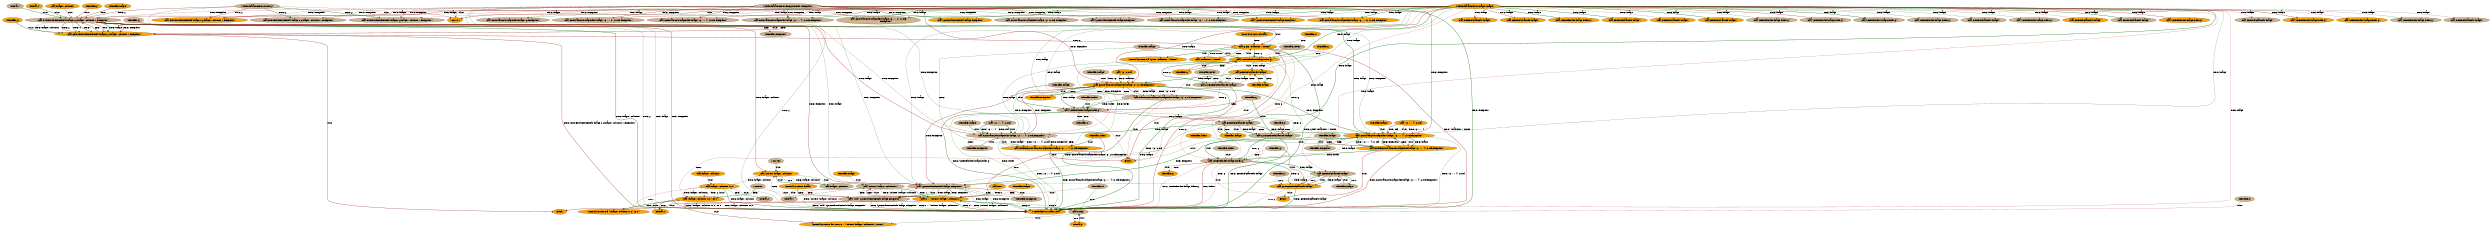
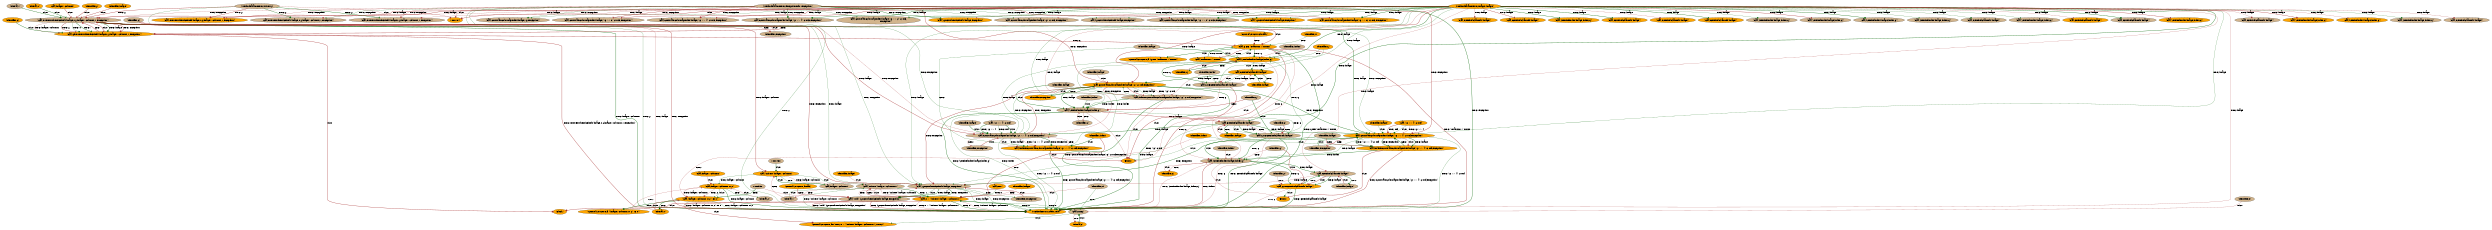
  digraph {
    node [fillcolor=tan style=filled]
    edge [arrowhead=tee color=darkgreen style=bold]
    n1 [label="(Call,QueueAuthenticPixels(image,0,y,image->columns,1,exception))"]
    n2 [fillcolor=orange label="(Call,q=QueueAuthenticPixels(image,0,y,image->columns,1,exception))"]
    n3 [label="(Call,SyncAuthenticPixels(image,exception))"]
    n4 [label="(Call,ConstrainColormapIndex(image,(*p >> 4) & 0xf,exception))"]
    n5 [fillcolor=orange label="(Call,ConstrainColormapIndex(image,(*p >> 4) & 0xf,exception))"]
    n6 [fillcolor=orange label="(Call,(ssize_t) image->columns)"]
    n7 [label="(Identifier,exception)"]
    n8 [fillcolor=orange label="(MethodReturn,static void)"]
    n9 [fillcolor=orange label="(Call,q == (Quantum *) NULL)"]
    n10 [fillcolor=orange label="(Block,)"]
    n11 [label="(Call,(void) SyncAuthenticPixels(image,exception))"]
    n12 [label="(Identifier,exception)"]
    n13 [fillcolor=orange label="(Call,SetPixelIndex(image,index,q))"]
    n14 [fillcolor=orange label="(Call,ConstrainColormapIndex(image,(*p) & 0xf,exception))"]
    n15 [fillcolor=orange label="(Call,index=ConstrainColormapIndex(image,(*p >> 4) & 0xf,exception))"]
    n16 [label="(Identifier,exception)"]
    n17 [label="(Call,SetPixelIndex(image,index,q))"]
    n18 [fillcolor=orange label="(Call,index=ConstrainColormapIndex(image,(*p >> 4) & 0xf,exception))"]
    n19 [label="(Identifier,exception)"]
    n20 [label="(Call,(ssize_t) image->columns-1)"]
    n21 [fillcolor=orange label="(Call,image->columns % 2)"]
    n22 [label="(Call,image->columns)"]
    n23 [fillcolor=orange label="(MethodParameterIn,Image *image)"]
    n24 [label="(Call,SetPixelIndex(image,index,q))"]
    n25 [label="(Call,GetPixelChannels(image))"]
    n26 [label="(Call,GetPixelChannels(image))"]
    n27 [fillcolor=orange label="(Call,GetPixelChannels(image))"]
    n28 [label="(Call,GetPixelChannels(image))"]
    n29 [fillcolor=orange label="(Call,SyncAuthenticPixels(image,exception))"]
    n30 [label="(Call,SyncAuthenticPixels(image,exception))"]
    n31 [label="(Call,ConstrainColormapIndex(image,*p,exception))"]
    n32 [fillcolor=orange label="(Call,SetPixelIndex(image,index,q))"]
    n33 [fillcolor=orange label="(Call,SetPixelIndex(image,index,q))"]
    n34 [label="(Call,SetPixelIndex(image,index,q))"]
    n35 [label="(Call,GetPixelChannels(image))"]
    n36 [label="(Call,ConstrainColormapIndex(image,(*p >> 4) & 0x3,exception))"]
    n37 [fillcolor=orange label="(Call,QueueAuthenticPixels(image,0,y,image->columns,1,exception))"]
    n38 [fillcolor=orange label="(Call,GetPixelChannels(image))"]
    n39 [label="(Call,QueueAuthenticPixels(image,0,y,image->columns,1,exception))"]
    n40 [label="(Call,QueueAuthenticPixels(image,0,y,image->columns,1,exception))"]
    n41 [fillcolor=orange label="(Call,GetPixelChannels(image))"]
    n42 [fillcolor=orange label="(Call,ConstrainColormapIndex(image,(*p >> 6) & 0x3,exception))"]
    n43 [label="(Call,ConstrainColormapIndex(image,(*p >> 6) & 0x3,exception))"]
    n44 [fillcolor=orange label="(Call,SetPixelIndex(image,index,q))"]
    n45 [fillcolor=orange label="(Call,GetPixelChannels(image))"]
    n46 [label="(Call,ConstrainColormapIndex(image,(*p >> 4) & 0x3,exception))"]
    n47 [label="(Call,ConstrainColormapIndex(image,(*p >> 2) & 0x3,\n                       exception))"]
    n48 [fillcolor=orange label="(Call,GetPixelChannels(image))"]
    n49 [fillcolor=orange label="(Call,GetPixelChannels(image))"]
    n50 [label="(Call,SetPixelIndex(image,index,q))"]
    n51 [label="(Call,SetPixelIndex(image,index,q))"]
    n52 [label="(Call,SetPixelIndex(image,index,q))"]
    n53 [label="(Call,SetPixelIndex(image,index,q))"]
    n54 [label="(Call,GetPixelChannels(image))"]
    n55 [label="(Call,ConstrainColormapIndex(image,(*p) & 0x3,exception))"]
    n56 [label="(Call,SetPixelIndex(image,index,q))"]
    n57 [label="(Call,ConstrainColormapIndex(image,(*p >> 2) & 0x3,exception))"]
    n58 [fillcolor=orange label="(Call,SyncAuthenticPixels(image,exception))"]
    n59 [fillcolor=orange label="(Call,GetPixelChannels(image))"]
    n60 [label="(Call,GetPixelChannels(image))"]
    n61 [fillcolor=orange label="(Call,SetPixelIndex(image,index,q))"]
    1000104 [fillcolor=orange]
    n63 [label="(Call,q+=GetPixelChannels(image))"]
    n64 [fillcolor=orange label="(Identifier,q)"]
    n65 [fillcolor=orange label="(Block,)"]
    n66 [label="(Call,q+=GetPixelChannels(image))"]
    n67 [label="(Identifier,q)"]
    n68 [fillcolor=orange label="(Call,q+=GetPixelChannels(image))"]
    n69 [fillcolor=orange label="(Identifier,q)"]
    n70 [fillcolor=orange label="(Block,)"]
    n71 [label="(Identifier,image)"]
    n72 [fillcolor=orange label="(Identifier,image)"]
    n73 [label="(Call,index=ConstrainColormapIndex(image,(*p) & 0xf,exception))"]
    n74 [fillcolor=orange label="(Identifier,exception)"]
    n75 [fillcolor=orange label="(Identifier,image)"]
    n76 [label="(MethodParameterIn,ssize_t y)"]
    n77 [label="(MethodParameterIn,ExceptionInfo *exception)"]
    n78 [fillcolor=orange label="(Call,(Quantum *) NULL)"]
    n79 [fillcolor=orange label="(ControlStructure,if (q == (Quantum *) NULL))"]
    n80 [fillcolor=orange label="(Call,x < ((ssize_t) image->columns-1))"]
    n81 [label="(Literal,1)"]
    n82 [fillcolor=orange label="(Call,(image->columns % 2) != 0)"]
    n83 [label="(Literal,2)"]
    n84 [label="(Call,x+=2)"]
    n85 [fillcolor=orange label="(ControlStructure,for (x=0; x < ((ssize_t) image->columns-1); x+=2))"]
    n86 [fillcolor=orange label="(Literal,2)"]
    n87 [fillcolor=orange label="(Literal,0)"]
    n88 [fillcolor=orange label="(ControlStructure,if ((image->columns % 2) != 0))"]
    n89 [fillcolor=orange label="(ControlStructure,break;)"]
    n90 [fillcolor=orange label="(Identifier,x)"]
    n91 [label="(Identifier,image)"]
    n92 [label="(Identifier,index)"]
    n93 [label="(Identifier,image)"]
    n94 [fillcolor=orange label="(Identifier,q)"]
    n95 [label="(Identifier,image)"]
    n96 [fillcolor=orange label="(Literal,0)"]
    n97 [label="(Identifier,image)"]
    n98 [fillcolor=orange label="(Call,x=0)"]
    n99 [label="(Call,(*p >> 4) & 0xf)"]
    n100 [fillcolor=orange label="(Identifier,image)"]
    n101 [fillcolor=orange label="(Call,image->columns)"]
    n102 [label="(Identifier,index)"]
    n103 [fillcolor=orange label="(Call,image->columns)"]
    n104 [label="(Identifier,index)"]
    n105 [label="(Identifier,q)"]
    n106 [fillcolor=orange label="(Identifier,index)"]
    n107 [fillcolor=orange label="(ControlStructure,break;)"]
    n108 [fillcolor=orange label="(Identifier,index)"]
    n109 [fillcolor=orange label="(Call,(*p >> 4) & 0xf)"]
    n110 [fillcolor=orange label="(Identifier,q)"]
    n111 [fillcolor=orange label="(Identifier,y)"]
    n112 [fillcolor=orange label="(Identifier,image)"]
    n113 [label="(Identifier,x)"]
    n114 [label="(Identifier,q)"]
    n115 [label="(Identifier,p)"]
    n116 [label="(Identifier,p)"]
    n117 [fillcolor=orange label="(Identifier,image)"]
    n118 [label="(Identifier,x)"]
-   n119 [fillcolor=orange label="(Call,(*p) & 0xf)"]
    n120 [label="(Literal,1)"]
    n121 [label="(Identifier,q)"]
    n122 [fillcolor=orange label="(Identifier,image)"]
    n123 [label="(Identifier,index)"]
    n124 [label="(Identifier,image)"]
    1000558
    1000480
    n1 -> n2 [color=brown label="AST: "]
    n1 -> n2 [arrowhead=box label="DDG: image"]
    n1 -> n2 [arrowhead=box color=brown label="DDG: exception"]
    n1 -> n2 [arrowhead=box color=brown label="DDG: image->columns" style=solid]
    n1 -> n2 [color=brown label="DDG: y"]
    n1 -> n2 [arrowhead=box label="DDG: 0" style=solid]
    n1 -> n2 [label="DDG: 1"]
    n1 -> n3 [arrowhead=box label="DDG: image" style=solid]
    n1 -> n3 [arrowhead=box color=brown label="DDG: exception"]
    n1 -> n4 [arrowhead=box color=brown label="DDG: image"]
    n1 -> n4 [arrowhead=box color=brown label="DDG: exception" style=solid]
    n1 -> n5 [label="DDG: image"]
    n1 -> n5 [label="DDG: exception" style=solid]
    n1 -> n6 [arrowhead=box color=brown label="DDG: image->columns"]
    n1 -> n7 [arrowhead=box color=brown label="CFG: " style=solid]
    n1 -> n8 [label="DDG: image->columns"]
    n1 -> n8 [arrowhead=box label="DDG: y" style=solid]
    n1 -> n8 [arrowhead=box color=brown label="DDG: image" style=solid]
    n1 -> n8 [color=brown label="DDG: exception"]
    n2 -> n1 [arrowhead=box color=brown label="CFG: "]
    n2 -> n8 [arrowhead=box color=brown label="DDG: QueueAuthenticPixels(image,0,y,image->columns,1,exception)"]
    n2 -> n9 [color=brown label="DDG: q"]
    n2 -> n10 [arrowhead=box color=brown label="AST: "]
    n3 -> n8 [label="DDG: image" style=solid]
    n3 -> n8 [arrowhead=box label="DDG: exception" style=solid]
    n3 -> n11 [arrowhead=box label="AST: " style=solid]
    n3 -> n11 [arrowhead=box label="DDG: image"]
    n3 -> n11 [arrowhead=box label="DDG: exception"]
    n3 -> n12 [label="CFG: " style=solid]
    n4 -> n8 [arrowhead=box label="DDG: (*p >> 4) & 0xf" style=solid]
    n4 -> n13 [arrowhead=box label="DDG: image" style=solid]
    n4 -> n14 [color=brown label="DDG: exception"]
    n4 -> n15 [arrowhead=box color=brown label="AST: " style=solid]
    n4 -> n15 [arrowhead=box label="DDG: image" style=solid]
    n4 -> n15 [arrowhead=box color=brown label="DDG: (*p >> 4) & 0xf" style=solid]
    n4 -> n15 [arrowhead=box label="DDG: exception"]
    n4 -> n16 [color=brown label="CFG: " style=solid]
    n5 -> n3 [arrowhead=box label="DDG: exception"]
    n5 -> n8 [arrowhead=box label="DDG: (*p >> 4) & 0xf" style=solid]
    n5 -> n17 [arrowhead=box label="DDG: image" style=solid]
    n5 -> n18 [arrowhead=box color=brown label="AST: " style=solid]
    n5 -> n18 [label="DDG: image"]
    n5 -> n18 [arrowhead=box label="DDG: (*p >> 4) & 0xf"]
    n5 -> n18 [label="DDG: exception"]
    n5 -> n19 [color=brown label="CFG: "]
    n6 -> n20 [arrowhead=box label="AST: " style=solid]
    n6 -> n20 [color=brown label="DDG: image->columns" style=solid]
-   n21 -> n6 [label="DDG: image->columns" style=solid]
+   n6 -> n21 [label="DDG: image->columns" style=solid]
    n6 -> n22 [label="CFG: " style=solid]
    n7 -> n1 [arrowhead=box color=brown label="AST: " style=solid]
    n9 -> n8 [color=brown label="DDG: (Quantum *) NULL"]
    n9 -> n8 [arrowhead=box color=brown label="DDG: q"]
    n9 -> n8 [label="DDG: q == (Quantum *) NULL"]
    n9 -> n13 [arrowhead=box label="DDG: q"]
    n9 -> n17 [arrowhead=box color=brown label="DDG: q" style=solid]
    n9 -> n78 [color=brown label="CFG: "]
    n9 -> n79 [label="AST: "]
    n11 -> n3 [arrowhead=box color=brown label="CFG: " style=solid]
    n11 -> n8 [arrowhead=box color=brown label="DDG: (void) SyncAuthenticPixels(image,exception)"]
    n11 -> n8 [arrowhead=box color=brown label="DDG: SyncAuthenticPixels(image,exception)"]
    n11 -> n10 [arrowhead=box color=brown label="AST: "]
    n12 -> n3 [color=brown label="AST: "]
    n13 -> n27 [arrowhead=box label="DDG: image" style=solid]
    n13 -> n63 [label="DDG: q"]
    n13 -> n64 [label="CFG: "]
    n13 -> n65 [arrowhead=box color=brown label="AST: " style=solid]
    n14 -> n3 [arrowhead=box color=brown label="DDG: exception"]
    n14 -> n4 [label="DDG: exception" style=solid]
    n14 -> n5 [label="DDG: exception"]
    n14 -> n8 [label="DDG: (*p) & 0xf"]
    n14 -> n24 [arrowhead=box label="DDG: image"]
    n14 -> n73 [color=brown label="AST: "]
    n14 -> n73 [label="DDG: image" style=solid]
    n14 -> n73 [color=brown label="DDG: (*p) & 0xf" style=solid]
    n14 -> n73 [color=brown label="DDG: exception"]
    n14 -> n74 [label="CFG: "]
    n15 -> n4 [color=brown label="CFG: " style=solid]
    n15 -> n8 [arrowhead=box label="DDG: ConstrainColormapIndex(image,(*p >> 4) & 0xf,exception)"]
    n15 -> n13 [arrowhead=box label="DDG: index" style=solid]
    n15 -> n65 [color=brown label="AST: "]
    n16 -> n4 [color=brown label="AST: "]
    n17 -> n8 [color=brown label="DDG: SetPixelIndex(image,index,q)" style=solid]
    n17 -> n8 [color=brown label="DDG: index"]
    n17 -> n25 [label="DDG: image"]
    n17 -> n68 [label="DDG: q"]
    n17 -> n69 [arrowhead=box color=brown label="CFG: " style=solid]
    n17 -> n70 [color=brown label="AST: " style=solid]
    n18 -> n5 [arrowhead=box label="CFG: "]
    n18 -> n8 [arrowhead=box color=brown label="DDG: ConstrainColormapIndex(image,(*p >> 4) & 0xf,exception)"]
    n18 -> n17 [label="DDG: index"]
    n18 -> n70 [color=brown label="AST: "]
    n19 -> n5 [arrowhead=box label="AST: "]
    n20 -> n8 [arrowhead=box label="DDG: (ssize_t) image->columns" style=solid]
    n20 -> n80 [arrowhead=box color=brown label="AST: " style=solid]
    n20 -> n80 [color=brown label="DDG: (ssize_t) image->columns" style=solid]
    n20 -> n80 [arrowhead=box label="DDG: 1"]
    n20 -> n81 [color=brown label="CFG: " style=solid]
    n21 -> n8 [arrowhead=box label="DDG: image->columns"]
    n21 -> n82 [label="AST: " style=solid]
    n21 -> n82 [arrowhead=box color=brown label="DDG: image->columns" style=solid]
    n21 -> n82 [arrowhead=box color=brown label="DDG: 2" style=solid]
    n21 -> n83 [label="CFG: " style=solid]
    n22 -> n6 [label="AST: "]
    n23 -> n1 [color=brown label="DDG: image"]
    n23 -> n3 [label="DDG: image" style=solid]
    n23 -> n4 [color=brown label="DDG: image" style=solid]
    n23 -> n5 [label="DDG: image" style=solid]
    n23 -> n8 [color=brown label="DDG: image" style=solid]
    n23 -> n13 [label="DDG: image"]
    n23 -> n14 [arrowhead=box color=brown label="DDG: image"]
    n23 -> n17 [color=brown label="DDG: image" style=solid]
    n23 -> n24 [arrowhead=box label="DDG: image" style=solid]
    n23 -> n25 [arrowhead=box color=brown label="DDG: image" style=solid]
    n23 -> n26 [label="DDG: image"]
    n23 -> n27 [arrowhead=box label="DDG: image" style=solid]
    n23 -> n28 [arrowhead=box color=brown label="DDG: image" style=solid]
    n23 -> n29 [color=brown label="DDG: image" style=solid]
    n23 -> n30 [label="DDG: image" style=solid]
    n23 -> n31 [label="DDG: image" style=solid]
    n23 -> n32 [arrowhead=box color=brown label="DDG: image"]
    n23 -> n33 [color=brown label="DDG: image" style=solid]
    n23 -> n34 [arrowhead=box label="DDG: image" style=solid]
    n23 -> n35 [arrowhead=box color=brown label="DDG: image" style=solid]
    n23 -> n36 [color=brown label="DDG: image"]
    n23 -> n37 [arrowhead=box color=brown label="DDG: image"]
    n23 -> n38 [arrowhead=box color=brown label="DDG: image" style=solid]
    n23 -> n39 [arrowhead=box color=brown label="DDG: image" style=solid]
    n23 -> n40 [arrowhead=box color=brown label="DDG: image" style=solid]
    n23 -> n41 [color=brown label="DDG: image"]
    n23 -> n42 [arrowhead=box label="DDG: image"]
    n23 -> n43 [color=brown label="DDG: image"]
    n23 -> n44 [label="DDG: image"]
    n23 -> n45 [label="DDG: image"]
    n23 -> n46 [arrowhead=box label="DDG: image"]
    n23 -> n47 [label="DDG: image"]
    n23 -> n48 [arrowhead=box color=brown label="DDG: image" style=solid]
    n23 -> n49 [label="DDG: image"]
    n23 -> n50 [arrowhead=box label="DDG: image" style=solid]
    n23 -> n51 [color=brown label="DDG: image"]
    n23 -> n52 [arrowhead=box label="DDG: image"]
    n23 -> n53 [label="DDG: image" style=solid]
    n23 -> n54 [arrowhead=box label="DDG: image" style=solid]
    n23 -> n55 [color=brown label="DDG: image" style=solid]
    n23 -> n56 [label="DDG: image" style=solid]
    n23 -> n57 [arrowhead=box label="DDG: image"]
    n23 -> n58 [label="DDG: image" style=solid]
    n23 -> n59 [color=brown label="DDG: image" style=solid]
    n23 -> n60 [arrowhead=box label="DDG: image"]
    n23 -> n61 [color=brown label="DDG: image"]
    n23 -> 1000104 [arrowhead=box color=brown label="AST: "]
    n24 -> n8 [label="DDG: index" style=solid]
    n24 -> n8 [label="DDG: SetPixelIndex(image,index,q)"]
    n24 -> n26 [arrowhead=box color=brown label="DDG: image"]
    n24 -> n65 [arrowhead=box color=brown label="AST: " style=solid]
    n24 -> n66 [label="DDG: q" style=solid]
    n24 -> n67 [color=brown label="CFG: " style=solid]
    n25 -> n3 [arrowhead=box color=brown label="DDG: image" style=solid]
    n25 -> n68 [color=brown label="AST: "]
    n25 -> n68 [label="DDG: image"]
    n25 -> n71 [label="CFG: "]
    n26 -> n3 [label="DDG: image" style=solid]
    n26 -> n4 [label="DDG: image"]
    n26 -> n5 [arrowhead=box label="DDG: image"]
    n26 -> n66 [label="AST: " style=solid]
    n26 -> n66 [label="DDG: image"]
    n26 -> n72 [arrowhead=box label="CFG: "]
    n27 -> n14 [arrowhead=box label="DDG: image"]
    n27 -> n63 [arrowhead=box color=brown label="AST: " style=solid]
    n27 -> n63 [label="DDG: image" style=solid]
    n27 -> n75 [label="CFG: "]
    n63 -> n24 [arrowhead=box color=brown label="DDG: q" style=solid]
    n63 -> n27 [color=brown label="CFG: " style=solid]
    n63 -> n65 [color=brown label="AST: "]
    n64 -> n13 [arrowhead=box color=brown label="AST: "]
    n66 -> n8 [color=brown label="DDG: q" style=solid]
    n66 -> n8 [label="DDG: GetPixelChannels(image)"]
    n66 -> n13 [label="DDG: q" style=solid]
    n66 -> n17 [label="DDG: q"]
    n66 -> n26 [color=brown label="CFG: " style=solid]
    n66 -> n65 [label="AST: " style=solid]
    n67 -> n24 [color=brown label="AST: " style=solid]
    n68 -> n8 [label="DDG: GetPixelChannels(image)"]
    n68 -> n8 [color=brown label="DDG: q" style=solid]
    n68 -> n25 [arrowhead=box label="CFG: "]
    n68 -> n70 [arrowhead=box label="AST: " style=solid]
    n69 -> n17 [color=brown label="AST: " style=solid]
    n71 -> n25 [color=brown label="AST: "]
    n72 -> n26 [arrowhead=box color=brown label="AST: "]
    n73 -> n8 [arrowhead=box label="DDG: ConstrainColormapIndex(image,(*p) & 0xf,exception)"]
    n73 -> n14 [label="CFG: " style=solid]
    n73 -> n24 [arrowhead=box label="DDG: index"]
    n73 -> n65 [arrowhead=box color=brown label="AST: " style=solid]
    n74 -> n14 [arrowhead=box label="AST: " style=solid]
    n75 -> n27 [arrowhead=box label="AST: "]
    n76 -> n1 [arrowhead=box color=brown label="DDG: y"]
    n76 -> n8 [arrowhead=box label="DDG: y" style=solid]
    n76 -> n37 [arrowhead=box color=brown label="DDG: y"]
    n76 -> n39 [arrowhead=box label="DDG: y"]
    n76 -> n40 [label="DDG: y"]
    n76 -> 1000104 [arrowhead=box color=brown label="AST: " style=solid]
    n77 -> n1 [arrowhead=box color=brown label="DDG: exception" style=solid]
    n77 -> n3 [arrowhead=box label="DDG: exception" style=solid]
    n77 -> n4 [arrowhead=box label="DDG: exception" style=solid]
    n77 -> n5 [arrowhead=box color=brown label="DDG: exception"]
    n77 -> n8 [label="DDG: exception"]
    n77 -> n14 [color=brown label="DDG: exception"]
    n77 -> n29 [label="DDG: exception"]
    n77 -> n30 [label="DDG: exception" style=solid]
    n77 -> n31 [arrowhead=box label="DDG: exception" style=solid]
    n77 -> n36 [arrowhead=box color=brown label="DDG: exception"]
    n77 -> n37 [color=brown label="DDG: exception" style=solid]
    n77 -> n39 [label="DDG: exception" style=solid]
    n77 -> n40 [arrowhead=box color=brown label="DDG: exception" style=solid]
    n77 -> n42 [color=brown label="DDG: exception"]
    n77 -> n43 [color=brown label="DDG: exception"]
    n77 -> n46 [arrowhead=box label="DDG: exception"]
    n77 -> n47 [label="DDG: exception" style=solid]
    n77 -> n55 [label="DDG: exception" style=solid]
    n77 -> n57 [color=brown label="DDG: exception"]
    n77 -> n58 [arrowhead=box label="DDG: exception" style=solid]
    n77 -> 1000104 [arrowhead=box color=brown label="AST: " style=solid]
    n78 -> n9 [arrowhead=box label="AST: " style=solid]
    n78 -> n9 [label="DDG: NULL"]
    n80 -> n8 [arrowhead=box color=brown label="DDG: x < ((ssize_t) image->columns-1)" style=solid]
    n80 -> n8 [arrowhead=box label="DDG: x"]
    n80 -> n8 [color=brown label="DDG: (ssize_t) image->columns-1" style=solid]
    n80 -> n20 [arrowhead=box color=brown label="CFG: "]
    n80 -> n84 [label="DDG: x"]
    n80 -> n85 [arrowhead=box color=brown label="AST: "]
    n81 -> n6 [arrowhead=box color=brown label="CFG: " style=solid]
    n81 -> n20 [label="AST: " style=solid]
    n82 -> n8 [label="DDG: (image->columns % 2) != 0" style=solid]
    n82 -> n8 [label="DDG: image->columns % 2" style=solid]
    n82 -> n87 [arrowhead=box label="CFG: "]
    n82 -> n88 [arrowhead=box label="AST: "]
    n83 -> n21 [color=brown label="AST: " style=solid]
    n84 -> n80 [arrowhead=box label="DDG: x" style=solid]
    n84 -> n85 [label="AST: " style=solid]
    n84 -> n86 [arrowhead=box color=brown label="CFG: " style=solid]
    n86 -> n84 [arrowhead=box label="AST: "]
    n87 -> n21 [color=brown label="CFG: " style=solid]
    n87 -> n82 [color=brown label="AST: "]
    n89 -> n9 [arrowhead=box color=brown label="CFG: " style=solid]
    n90 -> n9 [label="CFG: " style=solid]
    n91 -> n17 [arrowhead=box label="AST: "]
    n91 -> n18 [arrowhead=box color=brown label="CFG: "]
    n92 -> n63 [label="CFG: " style=solid]
    n92 -> n73 [color=brown label="AST: " style=solid]
    n93 -> n4 [label="AST: "]
    n94 -> n2 [label="AST: "]
    n95 -> n14 [color=brown label="AST: " style=solid]
    n96 -> n1 [label="AST: "]
    n97 -> n13 [label="AST: "]
    n97 -> n15 [label="CFG: " style=solid]
    n98 -> n80 [arrowhead=box label="DDG: x" style=solid]
    n99 -> n4 [arrowhead=box label="AST: "]
    n99 -> n4 [arrowhead=box label="DDG: *p >> 4"]
    n99 -> n4 [label="DDG: 0xf" style=solid]
    n100 -> n5 [arrowhead=box label="AST: " style=solid]
    n101 -> n1 [color=brown label="AST: "]
    n102 -> n24 [arrowhead=box label="AST: " style=solid]
    n103 -> n21 [arrowhead=box color=brown label="AST: " style=solid]
    n104 -> n17 [color=brown label="AST: " style=solid]
    n105 -> n24 [color=brown label="CFG: "]
    n105 -> n66 [label="AST: "]
    n106 -> n18 [arrowhead=box label="AST: " style=solid]
    n106 -> n82 [color=brown label="CFG: " style=solid]
    n107 -> n11 [arrowhead=box color=brown label="CFG: "]
    n108 -> n15 [arrowhead=box label="AST: "]
    n108 -> n80 [color=brown label="CFG: "]
    n109 -> n5 [arrowhead=box label="AST: " style=solid]
    n109 -> n5 [color=brown label="DDG: *p >> 4" style=solid]
    n109 -> n5 [arrowhead=box color=brown label="DDG: 0xf"]
    n110 -> n13 [label="CFG: " style=solid]
    n110 -> n63 [label="AST: " style=solid]
    n111 -> n1 [color=brown label="AST: "]
    n112 -> n3 [arrowhead=box color=brown label="AST: " style=solid]
    n113 -> n80 [color=brown label="AST: " style=solid]
    n113 -> n84 [label="CFG: " style=solid]
    n114 -> n17 [color=brown label="CFG: " style=solid]
    n114 -> n68 [color=brown label="AST: "]
    n115 -> n66 [arrowhead=box color=brown label="CFG: "]
    n116 -> n68 [arrowhead=box color=brown label="CFG: " style=solid]
    n117 -> n1 [color=brown label="AST: "]
    n118 -> n84 [color=brown label="AST: " style=solid]
-   n119 -> n14 [label="AST: "]
-   n119 -> n14 [color=brown label="DDG: *p" style=solid]
-   n119 -> n14 [label="DDG: 0xf"]
    n120 -> n1 [arrowhead=box label="AST: "]
    n121 -> n2 [arrowhead=box color=brown label="CFG: "]
    n121 -> n9 [arrowhead=box color=brown label="AST: "]
    n122 -> n80 [arrowhead=box color=brown label="CFG: " style=solid]
    n123 -> n13 [color=brown label="AST: " style=solid]
    n124 -> n24 [label="AST: "]
    n124 -> n73 [label="CFG: " style=solid]
    1000558 -> n11 [color=brown label="AST: " style=solid]
    1000558 -> n82 [label="CFG: "]
    1000480 -> n6 [label="AST: "]
  }
